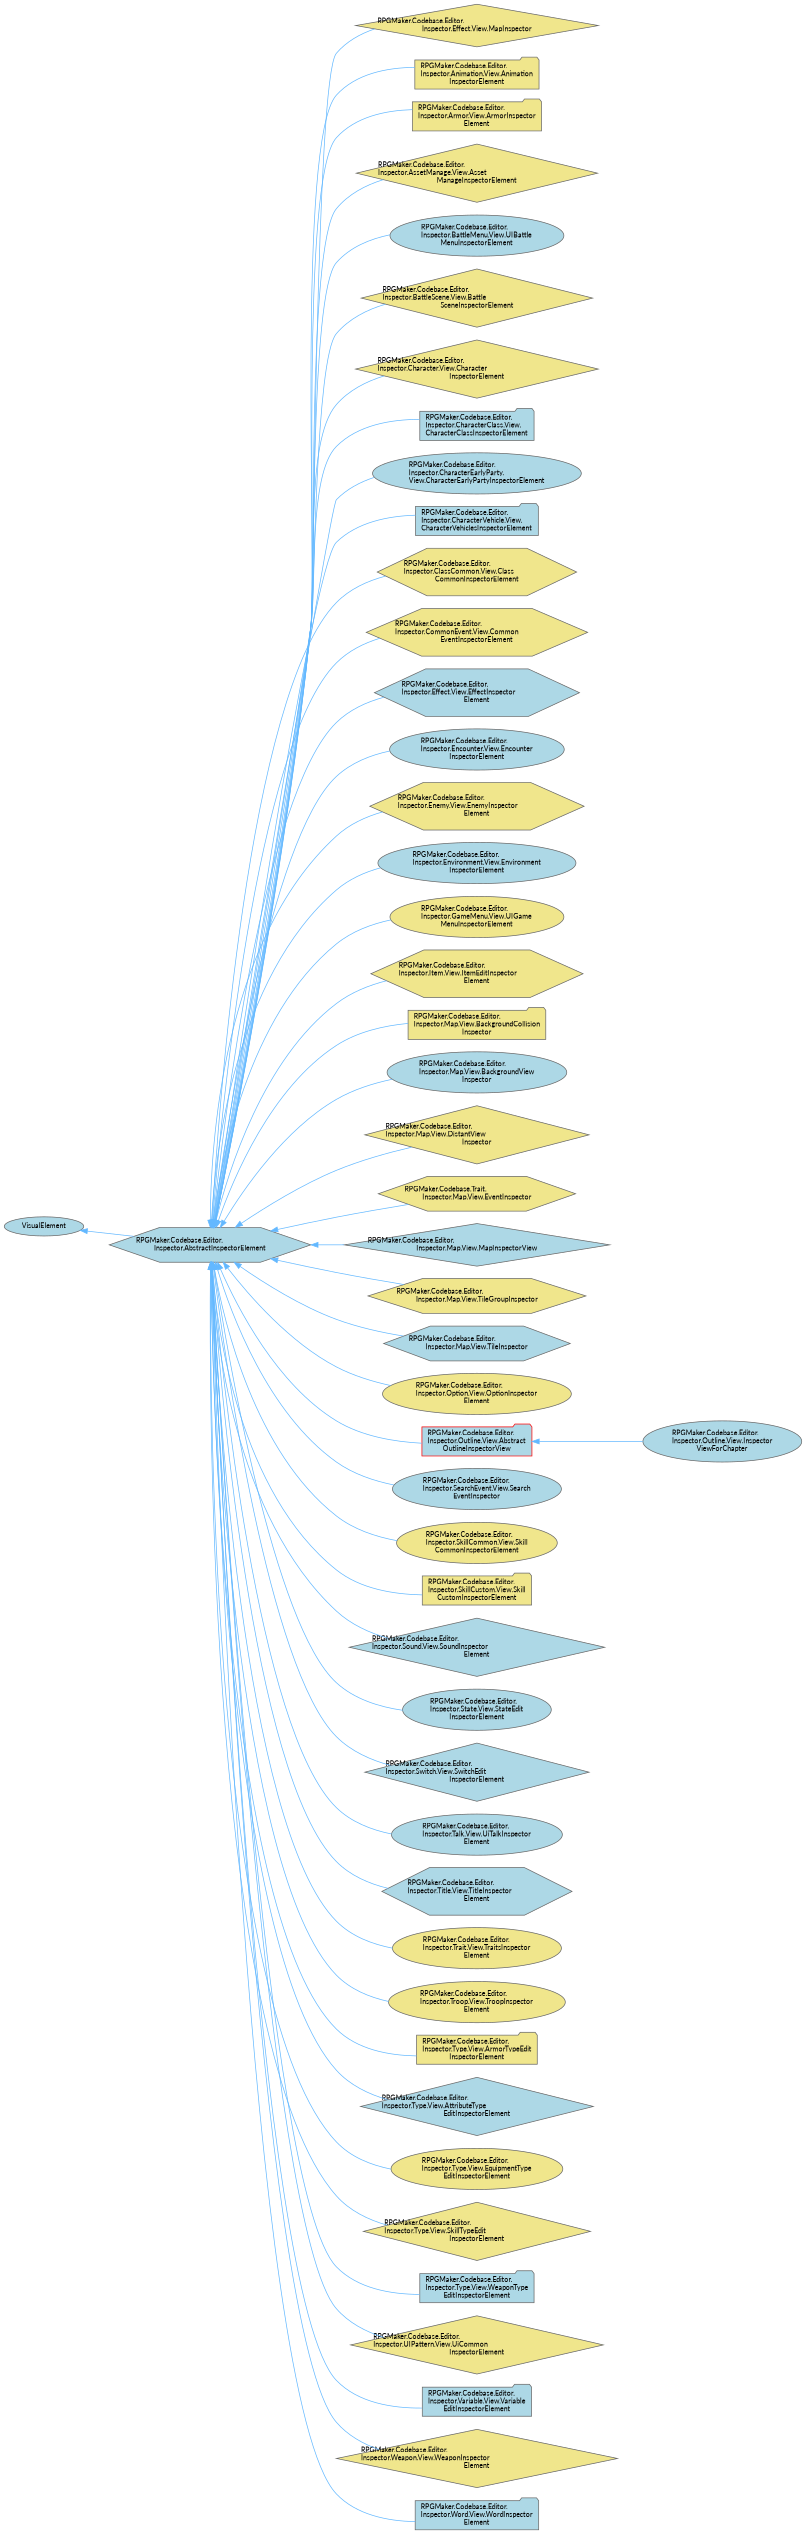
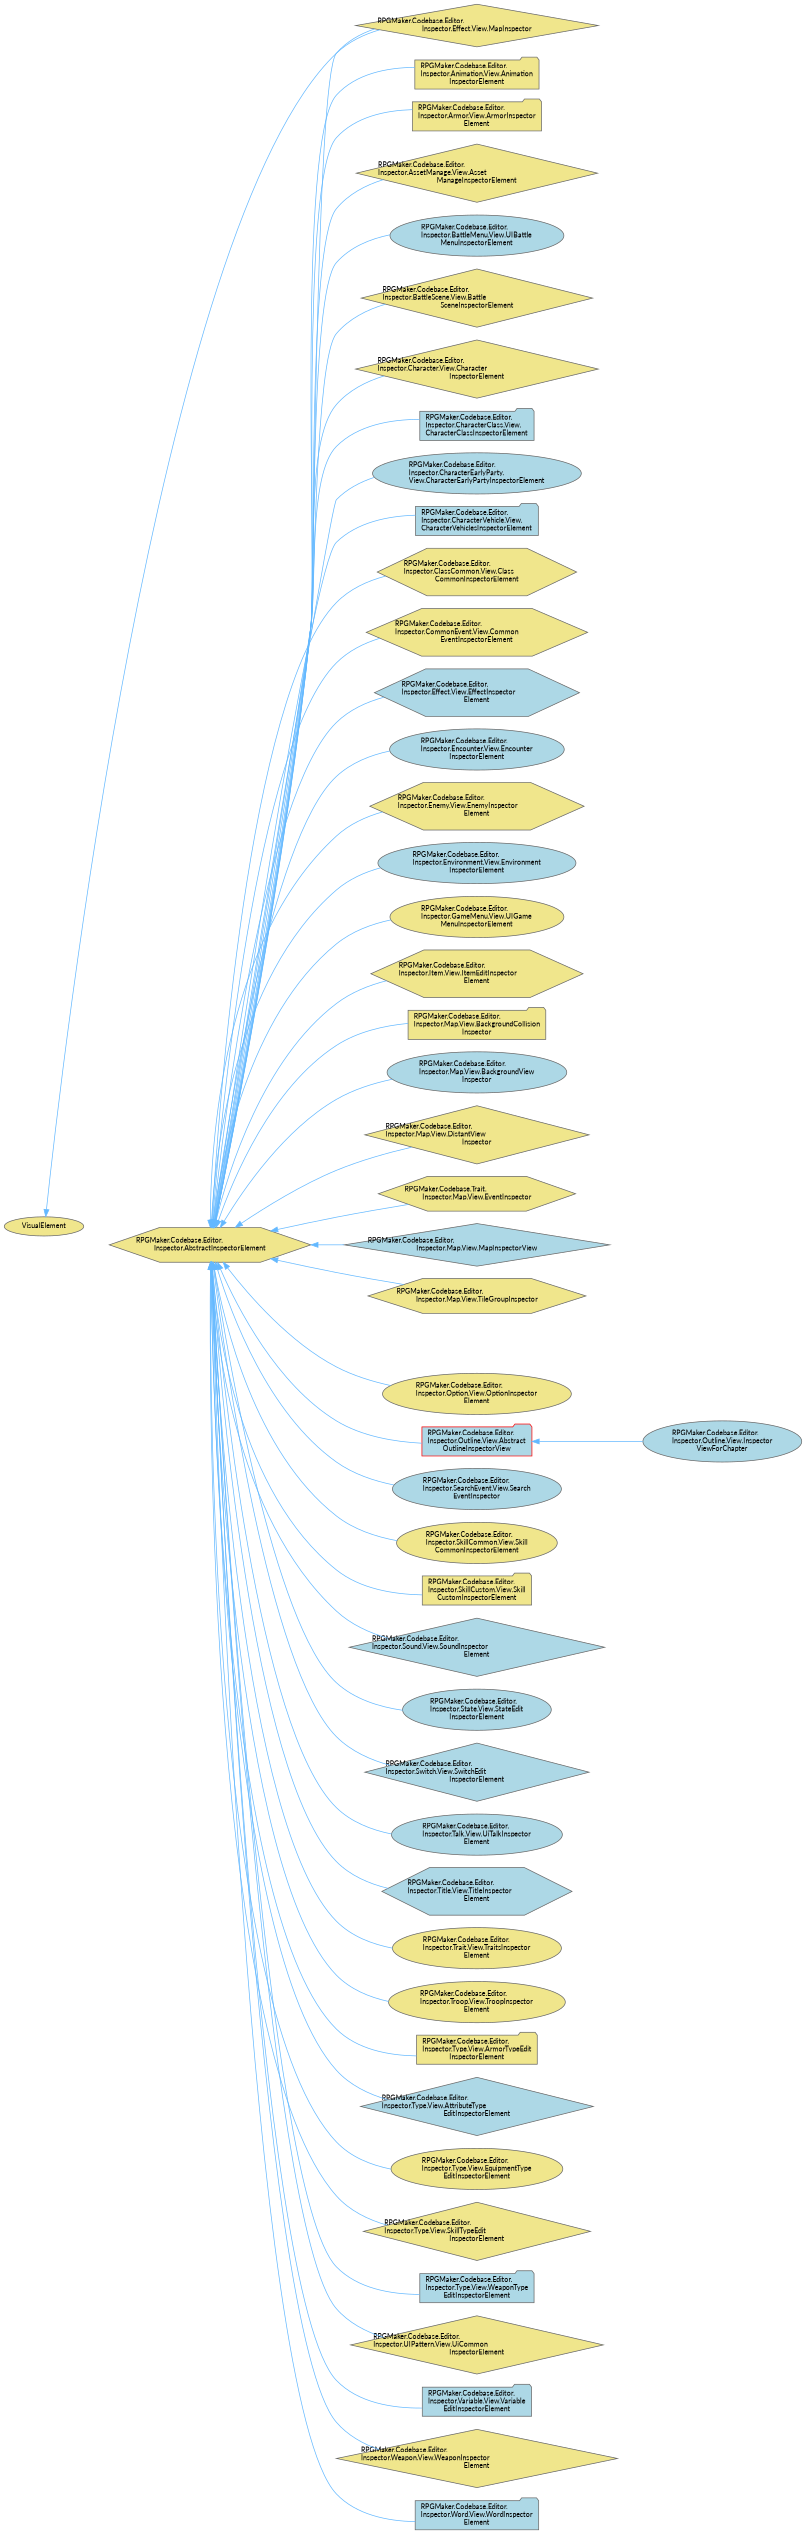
  digraph {
    fontname=Lato
    rankdir=LR
    node [color=gray40 fillcolor=khaki fontname=Lato fontsize=10 shape=ellipse style=filled]
    edge [color=steelblue1 dir=back fontname=Lato fontsize=10 labelfontname=Helvetica labelfontsize=10 style=solid]
-   n1 [fillcolor=lightblue fontcolor=black height=0.2 label="RPGMaker.Codebase.Editor.\lInspector.AbstractInspectorElement" shape=hexagon width=0.4]
+   n1 [fontcolor=black height=0.2 label="RPGMaker.Codebase.Editor.\lInspector.AbstractInspectorElement" shape=hexagon width=0.4]
    n2 [height=0.2 label="RPGMaker.Codebase.Editor.\lInspector.Animation.View.Animation\lInspectorElement" shape=folder width=0.4]
    n3 [height=0.2 label="RPGMaker.Codebase.Editor.\lInspector.Armor.View.ArmorInspector\lElement" shape=folder width=0.4]
    n4 [height=0.2 label="RPGMaker.Codebase.Editor.\lInspector.AssetManage.View.Asset\lManageInspectorElement" shape=diamond width=0.4]
    n5 [fillcolor=lightblue height=0.2 label="RPGMaker.Codebase.Editor.\lInspector.BattleMenu.View.UIBattle\lMenuInspectorElement" width=0.4]
    n6 [height=0.2 label="RPGMaker.Codebase.Editor.\lInspector.BattleScene.View.Battle\lSceneInspectorElement" shape=diamond width=0.4]
    n7 [height=0.2 label="RPGMaker.Codebase.Editor.\lInspector.Character.View.Character\lInspectorElement" shape=diamond width=0.4]
    n8 [fillcolor=lightblue height=0.2 label="RPGMaker.Codebase.Editor.\lInspector.CharacterClass.View.\lCharacterClassInspectorElement" shape=folder width=0.4]
    n9 [fillcolor=lightblue height=0.2 label="RPGMaker.Codebase.Editor.\lInspector.CharacterEarlyParty.\lView.CharacterEarlyPartyInspectorElement" width=0.4]
    n10 [fillcolor=lightblue height=0.2 label="RPGMaker.Codebase.Editor.\lInspector.CharacterVehicle.View.\lCharacterVehiclesInspectorElement" shape=folder width=0.4]
    n11 [height=0.2 label="RPGMaker.Codebase.Editor.\lInspector.ClassCommon.View.Class\lCommonInspectorElement" shape=hexagon width=0.4]
    n12 [height=0.2 label="RPGMaker.Codebase.Editor.\lInspector.CommonEvent.View.Common\lEventInspectorElement" shape=hexagon width=0.4]
    n13 [fillcolor=lightblue height=0.2 label="RPGMaker.Codebase.Editor.\lInspector.Effect.View.EffectInspector\lElement" shape=hexagon width=0.4]
    n14 [fillcolor=lightblue height=0.2 label="RPGMaker.Codebase.Editor.\lInspector.Encounter.View.Encounter\lInspectorElement" width=0.4]
    n15 [height=0.2 label="RPGMaker.Codebase.Editor.\lInspector.Enemy.View.EnemyInspector\lElement" shape=hexagon width=0.4]
    n16 [fillcolor=lightblue height=0.2 label="RPGMaker.Codebase.Editor.\lInspector.Environment.View.Environment\lInspectorElement" width=0.4]
    n17 [height=0.2 label="RPGMaker.Codebase.Editor.\lInspector.GameMenu.View.UIGame\lMenuInspectorElement" width=0.4]
    n18 [height=0.2 label="RPGMaker.Codebase.Editor.\lInspector.Item.View.ItemEditInspector\lElement" shape=hexagon width=0.4]
    n19 [height=0.2 label="RPGMaker.Codebase.Editor.\lInspector.Map.View.BackgroundCollision\lInspector" shape=folder width=0.4]
    n20 [fillcolor=lightblue height=0.2 label="RPGMaker.Codebase.Editor.\lInspector.Map.View.BackgroundView\lInspector" width=0.4]
    n21 [height=0.2 label="RPGMaker.Codebase.Editor.\lInspector.Map.View.DistantView\lInspector" shape=diamond width=0.4]
    n22 [height=0.2 label="RPGMaker.Codebase.Trait.\lInspector.Map.View.EventInspector" shape=hexagon width=0.4]
    n23 [height=0.2 label="RPGMaker.Codebase.Editor.\lInspector.Effect.View.MapInspector" shape=diamond width=0.4]
    n24 [fillcolor=lightblue height=0.2 label="RPGMaker.Codebase.Editor.\lInspector.Map.View.MapInspectorView" shape=diamond width=0.4]
    n25 [height=0.2 label="RPGMaker.Codebase.Editor.\lInspector.Map.View.TileGroupInspector" shape=hexagon width=0.4]
-   n26 [fillcolor=lightblue height=0.2 label="RPGMaker.Codebase.Editor.\lInspector.Map.View.TileInspector" shape=hexagon width=0.4]
    n27 [height=0.2 label="RPGMaker.Codebase.Editor.\lInspector.Option.View.OptionInspector\lElement" width=0.4]
    n28 [color=red fillcolor=lightblue height=0.2 label="RPGMaker.Codebase.Editor.\lInspector.Outline.View.Abstract\lOutlineInspectorView" shape=folder width=0.4]
    n29 [fillcolor=lightblue height=0.2 label="RPGMaker.Codebase.Editor.\lInspector.SearchEvent.View.Search\lEventInspector" width=0.4]
    n30 [height=0.2 label="RPGMaker.Codebase.Editor.\lInspector.SkillCommon.View.Skill\lCommonInspectorElement" width=0.4]
    n31 [height=0.2 label="RPGMaker.Codebase.Editor.\lInspector.SkillCustom.View.Skill\lCustomInspectorElement" shape=folder width=0.4]
    n32 [fillcolor=lightblue height=0.2 label="RPGMaker.Codebase.Editor.\lInspector.Sound.View.SoundInspector\lElement" shape=diamond width=0.4]
    n33 [fillcolor=lightblue height=0.2 label="RPGMaker.Codebase.Editor.\lInspector.State.View.StateEdit\lInspectorElement" width=0.4]
    n34 [fillcolor=lightblue height=0.2 label="RPGMaker.Codebase.Editor.\lInspector.Switch.View.SwitchEdit\lInspectorElement" shape=diamond width=0.4]
    n35 [fillcolor=lightblue height=0.2 label="RPGMaker.Codebase.Editor.\lInspector.Talk.View.UiTalkInspector\lElement" width=0.4]
    n36 [fillcolor=lightblue height=0.2 label="RPGMaker.Codebase.Editor.\lInspector.Title.View.TitleInspector\lElement" shape=hexagon width=0.4]
    n37 [height=0.2 label="RPGMaker.Codebase.Editor.\lInspector.Trait.View.TraitsInspector\lElement" width=0.4]
    n38 [height=0.2 label="RPGMaker.Codebase.Editor.\lInspector.Troop.View.TroopInspector\lElement" width=0.4]
    n39 [height=0.2 label="RPGMaker.Codebase.Editor.\lInspector.Type.View.ArmorTypeEdit\lInspectorElement" shape=folder width=0.4]
    n40 [fillcolor=lightblue height=0.2 label="RPGMaker.Codebase.Editor.\lInspector.Type.View.AttributeType\lEditInspectorElement" shape=diamond width=0.4]
    n41 [height=0.2 label="RPGMaker.Codebase.Editor.\lInspector.Type.View.EquipmentType\lEditInspectorElement" width=0.4]
    n42 [height=0.2 label="RPGMaker.Codebase.Editor.\lInspector.Type.View.SkillTypeEdit\lInspectorElement" shape=diamond width=0.4]
    n43 [fillcolor=lightblue height=0.2 label="RPGMaker.Codebase.Editor.\lInspector.Type.View.WeaponType\lEditInspectorElement" shape=folder width=0.4]
    n44 [height=0.2 label="RPGMaker.Codebase.Editor.\lInspector.UIPattern.View.UiCommon\lInspectorElement" shape=diamond width=0.4]
    n45 [fillcolor=lightblue height=0.2 label="RPGMaker.Codebase.Editor.\lInspector.Variable.View.Variable\lEditInspectorElement" shape=folder width=0.4]
    n46 [height=0.2 label="RPGMaker.Codebase.Editor.\lInspector.Weapon.View.WeaponInspector\lElement" shape=diamond width=0.4]
    n47 [fillcolor=lightblue height=0.2 label="RPGMaker.Codebase.Editor.\lInspector.Word.View.WordInspector\lElement" shape=folder width=0.4]
    n48 [fillcolor=lightblue height=0.2 label="RPGMaker.Codebase.Editor.\lInspector.Outline.View.Inspector\lViewForChapter" width=0.4]
-   n49 [fillcolor=lightblue height=0.2 label=VisualElement width=0.4]
+   n49 [height=0.2 label=VisualElement width=0.4]
    n1 -> n2
    n1 -> n3
    n1 -> n4
    n1 -> n5
    n1 -> n6
    n1 -> n7
    n1 -> n8
    n1 -> n9
    n1 -> n10
    n1 -> n11
    n1 -> n12
    n1 -> n13
    n1 -> n14
    n1 -> n15
    n1 -> n16
    n1 -> n17
    n1 -> n18
    n1 -> n19
    n1 -> n20
    n1 -> n21
    n1 -> n22
    n1 -> n23
    n1 -> n24
    n1 -> n25
-   n1 -> n26
    n1 -> n27
    n1 -> n28
    n1 -> n29
    n1 -> n30
    n1 -> n31
    n1 -> n32
    n1 -> n33
    n1 -> n34
    n1 -> n35
    n1 -> n36
    n1 -> n37
    n1 -> n38
    n1 -> n39
    n1 -> n40
    n1 -> n41
    n1 -> n42
    n1 -> n43
    n1 -> n44
    n1 -> n45
    n1 -> n46
    n1 -> n47
    n28 -> n48
-   n49 -> n1
+   n49 -> n23
  }
